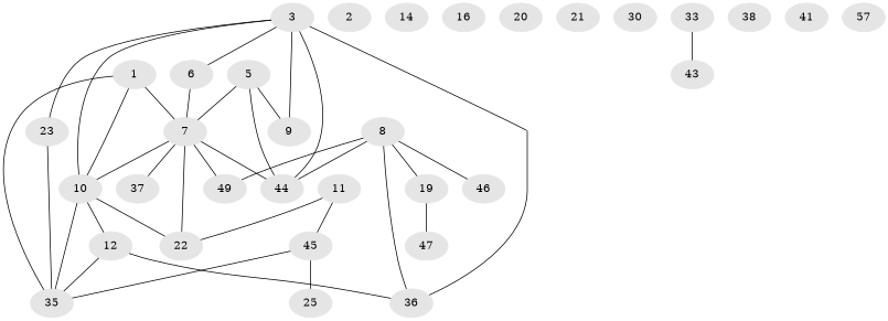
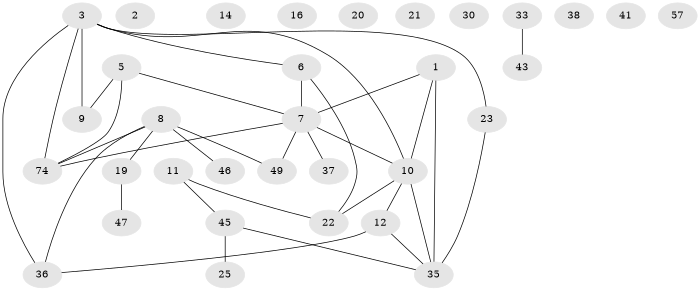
  graph {
    node [color=gray90 style=filled]
    7 [super="+24+52+55"]
    10 [super="+27+17"]
-   44 [super="+54"]
+   44 [super="+54" label=74]
    22
    37
    49
    1
    35 [super="+45+48"]
    12 [super="+13"]
    2 [super="+53"]
    3 [super="+56+4"]
    6
    9
    23
    36 [super="+51+50"]
    5 [super="+39+28"]
    8
    19
    46
    47
    n21 [label=45 super="+29"]
    25 [super="+32"]
    11
    14
    16
    20
    21
    30
    33
    43
    38
    41
    57
    7 -- 10
    7 -- 44
-   7 -- 22
+   6 -- 22
    7 -- 37
    7 -- 49
    10 -- 22
    10 -- 35
    10 -- 12
    1 -- 7
    1 -- 10
    1 -- 35 [weight=2]
    12 -- 35
    12 -- 36
    3 -- 10
    3 -- 44
    3 -- 6
    3 -- 9
    3 -- 23
    3 -- 36 [weight=2]
    6 -- 7
    23 -- 35
    5 -- 7
    5 -- 44
    5 -- 9
    8 -- 44
    8 -- 49
    8 -- 36
    8 -- 19
    8 -- 46
    19 -- 47
    n21 -- 35
    n21 -- 25
    11 -- 22
    11 -- n21
    33 -- 43
  }
